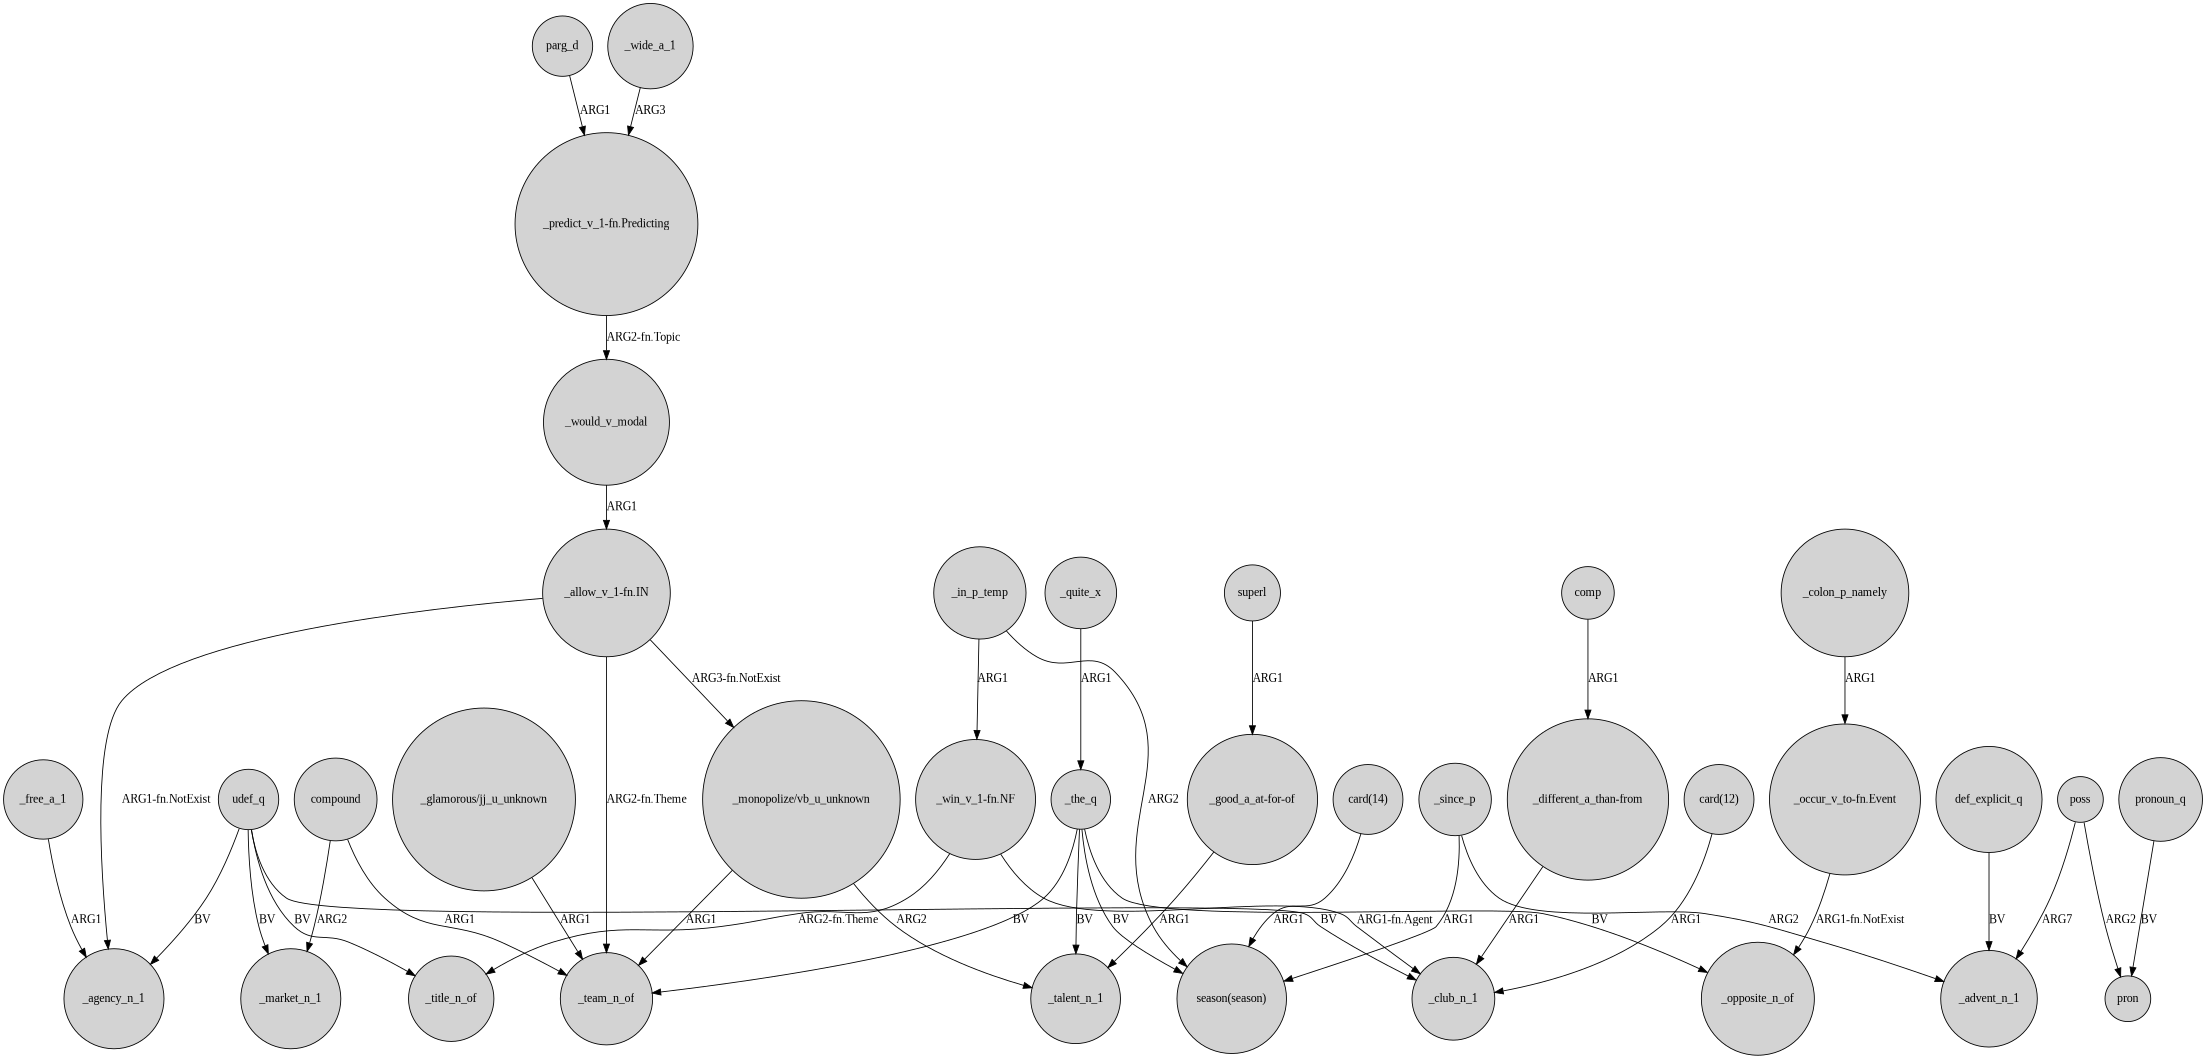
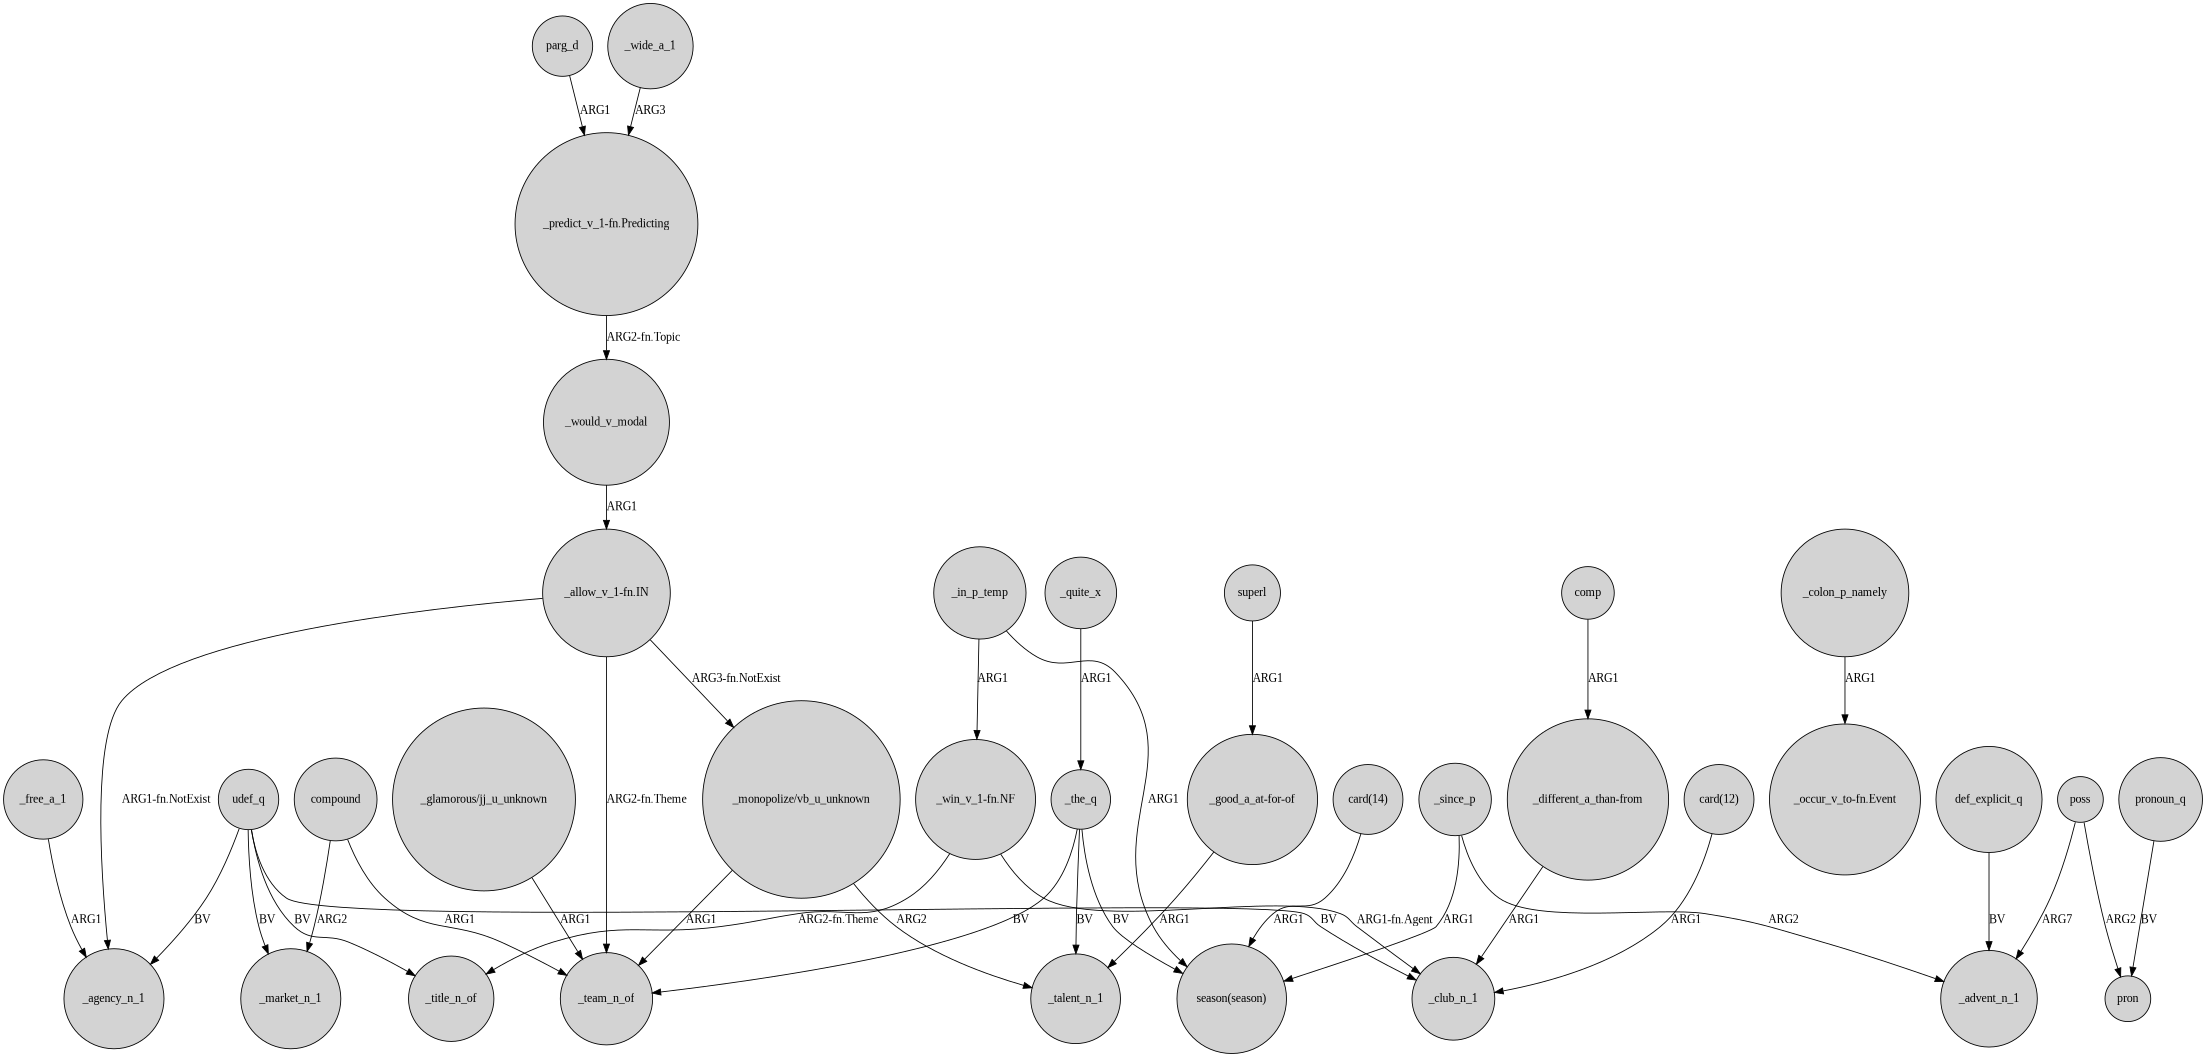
  digraph {
    fontname="Liberation Serif"
    node [fontname="Liberation Serif" shape=circle style=filled]
    edge [fontname="Liberation Serif"]
    "_allow_v_1-fn.IN"
    _agency_n_1
    "_monopolize/vb_u_unknown"
    _team_n_of
    _talent_n_1
    compound
    _market_n_1
    _the_q
    "season(season)"
-   _opposite_n_of
    "_different_a_than-from"
    _club_n_1
    _in_p_temp
    "_win_v_1-fn.NF"
    _title_n_of
    poss
    pron
    _advent_n_1
    "card(14)"
    _colon_p_namely
    "_occur_v_to-fn.Event"
    _quite_x
    udef_q
    parg_d
    "_predict_v_1-fn.Predicting"
    _would_v_modal
    "card(12)"
    _since_p
    def_explicit_q
    pronoun_q
    superl
    "_good_a_at-for-of"
    comp
    _wide_a_1
    _free_a_1
    "_glamorous/jj_u_unknown"
    "_allow_v_1-fn.IN" -> _agency_n_1 [label="ARG1-fn.NotExist"]
    "_allow_v_1-fn.IN" -> "_monopolize/vb_u_unknown" [label="ARG3-fn.NotExist"]
    "_allow_v_1-fn.IN" -> _team_n_of [label="ARG2-fn.Theme"]
    "_monopolize/vb_u_unknown" -> _team_n_of [label=ARG1]
    "_monopolize/vb_u_unknown" -> _talent_n_1 [label=ARG2]
    compound -> _team_n_of [label=ARG1]
    compound -> _market_n_1 [label=ARG2]
    _the_q -> _team_n_of [label=BV]
    _the_q -> _talent_n_1 [label=BV]
    _the_q -> "season(season)" [label=BV]
-   _the_q -> _opposite_n_of [label=BV]
    "_different_a_than-from" -> _club_n_1 [label=ARG1]
-   _in_p_temp -> "season(season)" [label=ARG2]
+   _in_p_temp -> "season(season)" [label=ARG1]
    _in_p_temp -> "_win_v_1-fn.NF" [label=ARG1]
    "_win_v_1-fn.NF" -> _club_n_1 [label="ARG1-fn.Agent"]
    "_win_v_1-fn.NF" -> _title_n_of [label="ARG2-fn.Theme"]
    poss -> pron [label=ARG2]
    poss -> _advent_n_1 [label=ARG7]
    "card(14)" -> "season(season)" [label=ARG1]
    _colon_p_namely -> "_occur_v_to-fn.Event" [label=ARG1]
-   "_occur_v_to-fn.Event" -> _opposite_n_of [label="ARG1-fn.NotExist"]
    _quite_x -> _the_q [label=ARG1]
    udef_q -> _agency_n_1 [label=BV]
    udef_q -> _market_n_1 [label=BV]
    udef_q -> _club_n_1 [label=BV]
    udef_q -> _title_n_of [label=BV]
    parg_d -> "_predict_v_1-fn.Predicting" [label=ARG1]
    "_predict_v_1-fn.Predicting" -> _would_v_modal [label="ARG2-fn.Topic"]
    _would_v_modal -> "_allow_v_1-fn.IN" [label=ARG1]
    "card(12)" -> _club_n_1 [label=ARG1]
    _since_p -> "season(season)" [label=ARG1]
    _since_p -> _advent_n_1 [label=ARG2]
    def_explicit_q -> _advent_n_1 [label=BV]
    pronoun_q -> pron [label=BV]
    superl -> "_good_a_at-for-of" [label=ARG1]
    "_good_a_at-for-of" -> _talent_n_1 [label=ARG1]
    comp -> "_different_a_than-from" [label=ARG1]
    _wide_a_1 -> "_predict_v_1-fn.Predicting" [label=ARG3]
    _free_a_1 -> _agency_n_1 [label=ARG1]
    "_glamorous/jj_u_unknown" -> _team_n_of [label=ARG1]
  }
